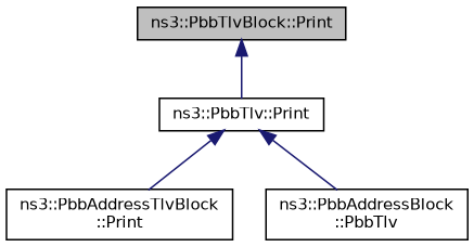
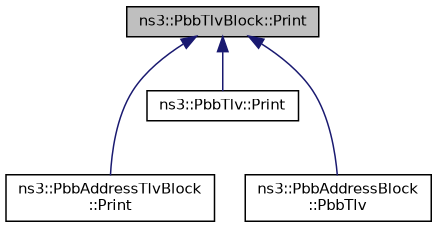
  digraph {
    rankdir=TB
    node [color=black fillcolor=white fontname=Helvetica fontsize=10 shape=record style=filled]
    edge [color=midnightblue dir=back fontname=Helvetica fontsize=10 labelfontname=Helvetica labelfontsize=10 style=solid]
    n1 [fillcolor=grey75 fontcolor=black height=0.2 label="ns3::PbbTlvBlock::Print" width=0.4]
    n2 [height=0.2 label="ns3::PbbAddressTlvBlock\l::Print" width=0.4]
    n3 [height=0.2 label="ns3::PbbAddressBlock\l::PbbTlv" width=0.4]
    n4 [height=0.2 label="ns3::PbbTlv::Print" width=0.4]
-   n4 -> n2
-   n4 -> n3
+   n1 -> n2
+   n1 -> n3
    n1 -> n4
  }
